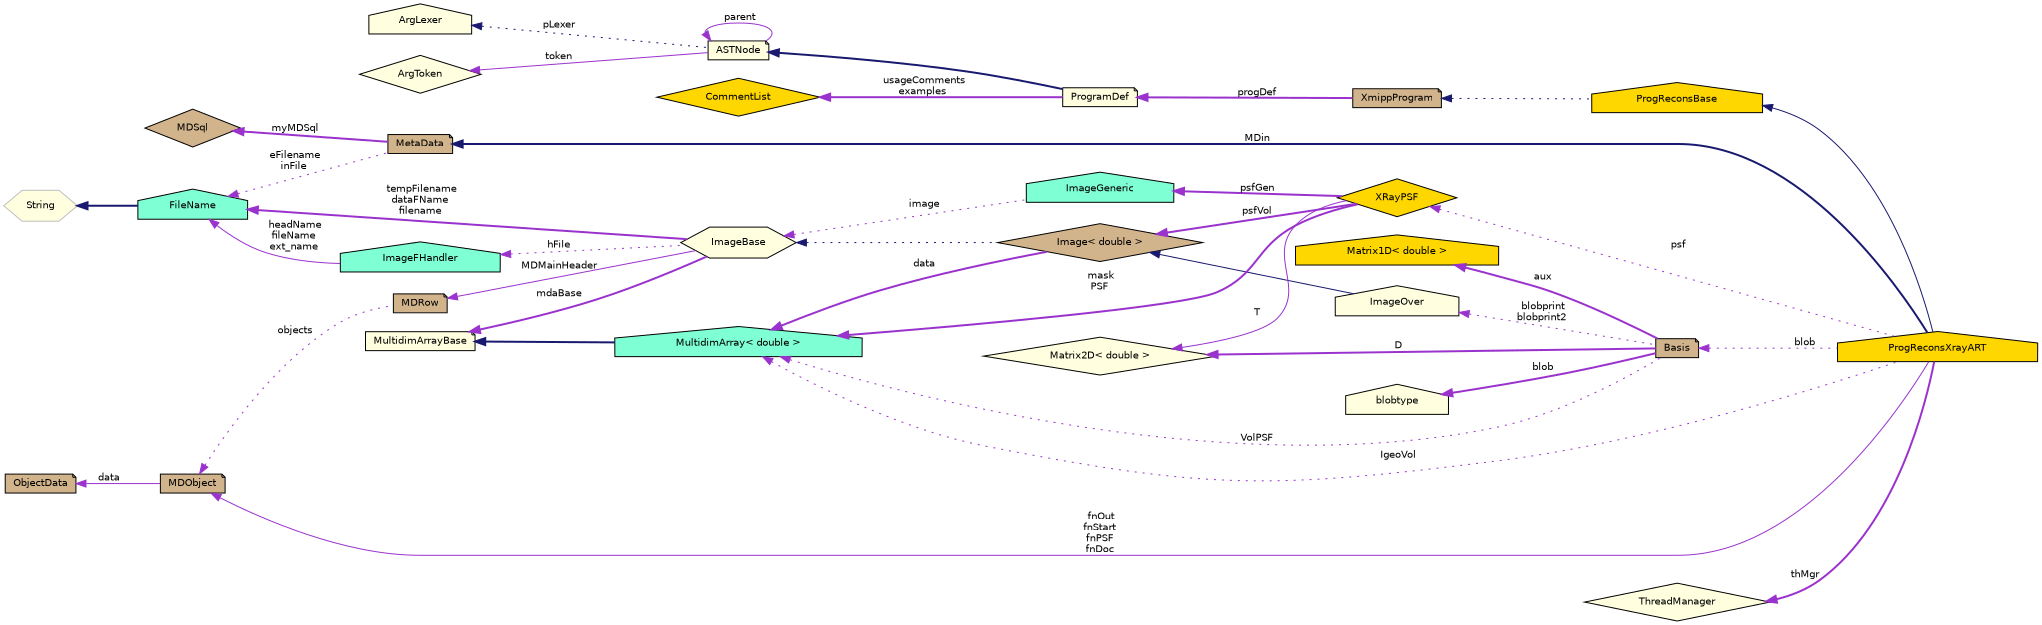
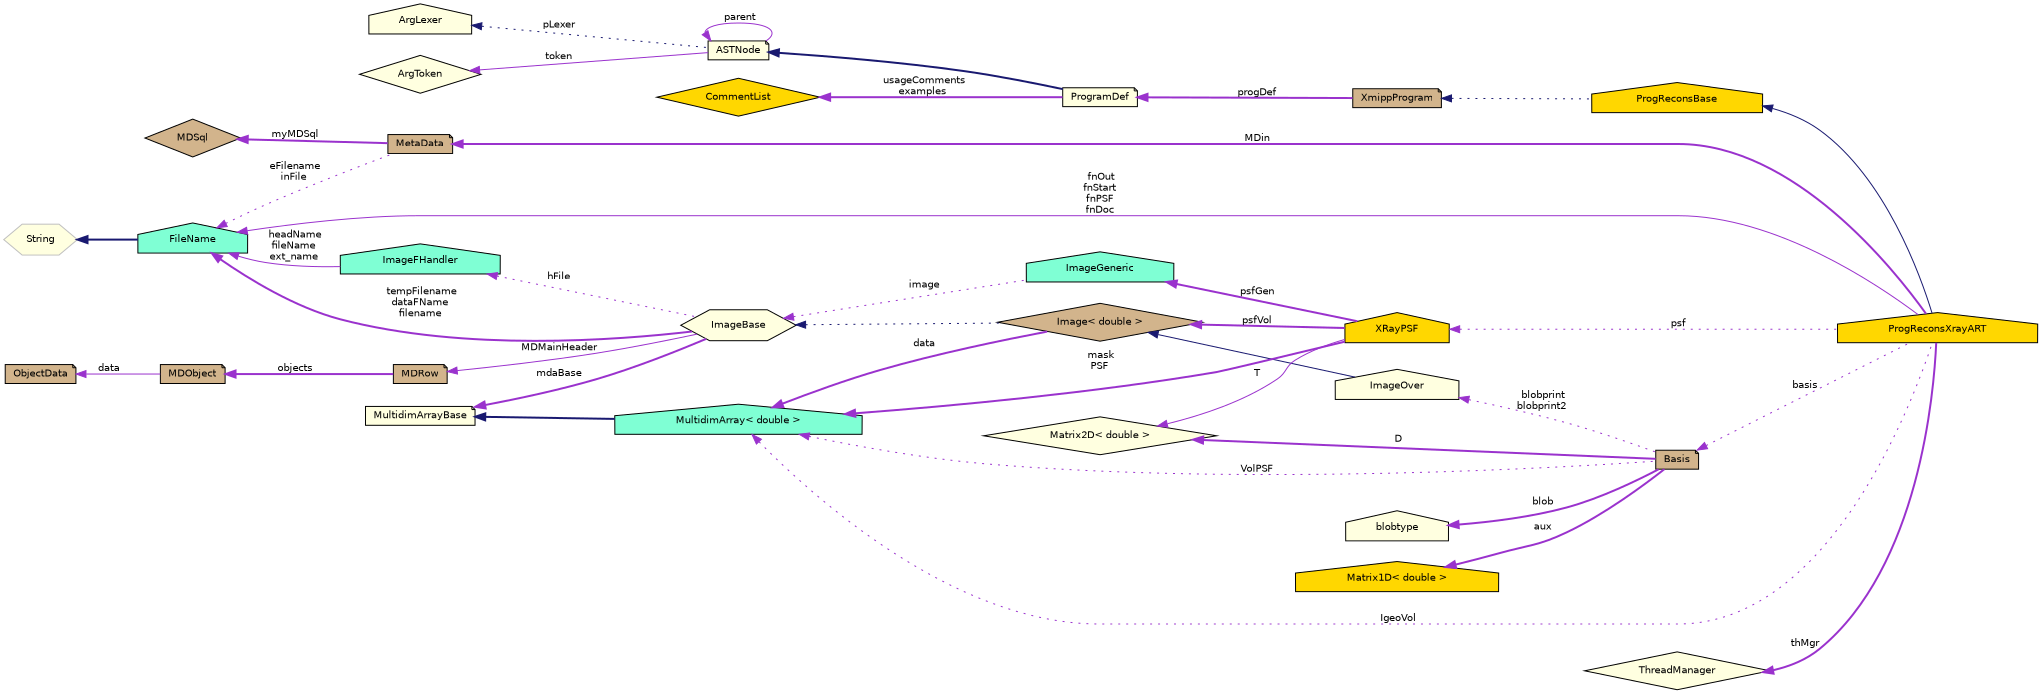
  digraph {
    rankdir=LR
    node [color=black fillcolor=lightyellow fontname=Helvetica fontsize=10 shape=house style=filled]
    edge [color=darkorchid3 dir=back fontname=Helvetica fontsize=10 labelfontname=Helvetica labelfontsize=10 style=bold]
    n1 [fillcolor=gold fontcolor=black height=0.2 label=ProgReconsXrayART width=0.4]
    n2 [fillcolor=gold height=0.2 label=ProgReconsBase width=0.4]
    n3 [fillcolor=tan height=0.2 label=XmippProgram shape=note width=0.4]
    n4 [height=0.2 label=ProgramDef shape=note width=0.4]
    n5 [height=0.2 label=ASTNode shape=note width=0.4]
    n6 [height=0.2 label=ArgToken shape=diamond width=0.4]
    n7 [height=0.2 label=ArgLexer width=0.4]
    n8 [fillcolor=gold height=0.2 label=CommentList shape=diamond width=0.4]
    n9 [fillcolor=tan height=0.2 label=MetaData shape=note width=0.4]
    n10 [fillcolor=tan height=0.2 label=MDSql shape=diamond width=0.4]
    n11 [fillcolor=aquamarine height=0.2 label=FileName width=0.4]
    n12 [height=0.2 label=ImageBase shape=hexagon width=0.4]
    n13 [fillcolor=aquamarine height=0.2 label=ImageFHandler width=0.4]
    n14 [fillcolor=tan height=0.2 label="Image\< double \>" shape=diamond width=0.4]
    n15 [fillcolor=aquamarine height=0.2 label=ImageGeneric width=0.4]
    n16 [color=grey75 height=0.2 label=String shape=hexagon width=0.4]
-   n17 [fillcolor=gold height=0.2 label=XRayPSF shape=diamond width=0.4]
+   n17 [fillcolor=gold height=0.2 label=XRayPSF width=0.4]
    n18 [height=0.2 label="Matrix2D\< double \>" shape=diamond width=0.4]
    n19 [fillcolor=tan height=0.2 label=Basis shape=note width=0.4]
    n20 [height=0.2 label=ImageOver width=0.4]
    n21 [height=0.2 label=MultidimArrayBase shape=note width=0.4]
    n22 [fillcolor=aquamarine height=0.2 label="MultidimArray\< double \>" width=0.4]
    n23 [fillcolor=tan height=0.2 label=MDRow shape=note width=0.4]
    n24 [fillcolor=tan height=0.2 label=MDObject shape=note width=0.4]
    n25 [fillcolor=tan height=0.2 label=ObjectData shape=note width=0.4]
    n26 [height=0.2 label=blobtype width=0.4]
    n27 [fillcolor=gold height=0.2 label="Matrix1D\< double \>" width=0.4]
    n28 [height=0.2 label=ThreadManager shape=diamond width=0.4]
    n2 -> n1 [color=midnightblue style=solid]
    n3 -> n2 [color=midnightblue style=dotted]
    n4 -> n3 [label=" progDef"]
    n5 -> n4 [color=midnightblue]
    n5 -> n5 [label=" parent" style=solid]
    n6 -> n5 [label=" token" style=solid]
    n7 -> n5 [color=midnightblue label=" pLexer" style=dotted]
    n8 -> n4 [label=" usageComments\nexamples"]
-   n9 -> n1 [color=midnightblue label=" MDin"]
+   n9 -> n1 [label=" MDin"]
    n10 -> n9 [label=" myMDSql"]
-   n24 -> n1 [label=" fnOut\nfnStart\nfnPSF\nfnDoc" style=solid]
+   n11 -> n1 [label=" fnOut\nfnStart\nfnPSF\nfnDoc" style=solid]
    n11 -> n9 [label=" eFilename\ninFile" style=dotted]
    n11 -> n12 [label=" tempFilename\ndataFName\nfilename"]
    n11 -> n13 [label=" headName\nfileName\next_name" style=solid]
    n12 -> n14 [color=midnightblue style=dotted]
    n12 -> n15 [label=" image" style=dotted]
    n13 -> n12 [label=" hFile" style=dotted]
    n14 -> n17 [label=" psfVol"]
    n14 -> n20 [color=midnightblue style=solid]
    n15 -> n17 [label=" psfGen"]
    n16 -> n11 [color=midnightblue]
    n17 -> n1 [label=" psf" style=dotted]
    n18 -> n17 [label=" T" style=solid]
    n18 -> n19 [label=" D"]
-   n19 -> n1 [label=" blob" style=dotted]
+   n19 -> n1 [label=" basis" style=dotted]
    n20 -> n19 [label=" blobprint\nblobprint2" style=dotted]
    n21 -> n12 [label=" mdaBase"]
    n21 -> n22 [color=midnightblue]
    n22 -> n1 [label=" IgeoVol" style=dotted]
    n22 -> n14 [label=" data"]
    n22 -> n17 [label=" mask\nPSF"]
    n22 -> n19 [label=" VolPSF" style=dotted]
    n23 -> n12 [label=" MDMainHeader" style=solid]
-   n24 -> n23 [label=" objects" style=dotted]
+   n24 -> n23 [label=" objects"]
    n25 -> n24 [label=" data" style=solid]
    n26 -> n19 [label=" blob"]
    n27 -> n19 [label=" aux"]
    n28 -> n1 [label=" thMgr"]
  }
